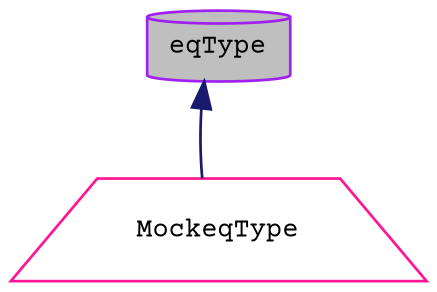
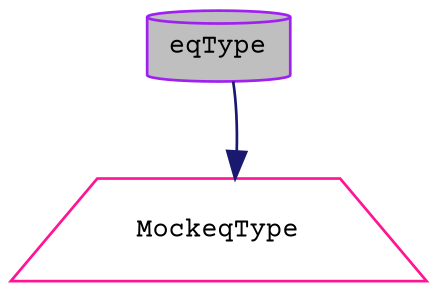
  digraph {
    fontname="Courier Prime"
    node [fontname="Courier Prime" fontsize=10 style=filled]
    n1 [color=purple fillcolor=grey75 fontcolor=black height=0.2 label=eqType shape=cylinder width=0.4]
    n2 [color=deeppink fillcolor=white height=0.2 label=MockeqType shape=trapezium width=0.4]
-   n1 -> n2 [color=midnightblue dir=back fontname="Courier Prime" fontsize=10 labelfontname=Helvetica labelfontsize=10 style=solid]
+   n2 -> n1 [color=midnightblue dir=back fontname="Courier Prime" fontsize=10 labelfontname=Helvetica labelfontsize=10 style=solid]
  }
